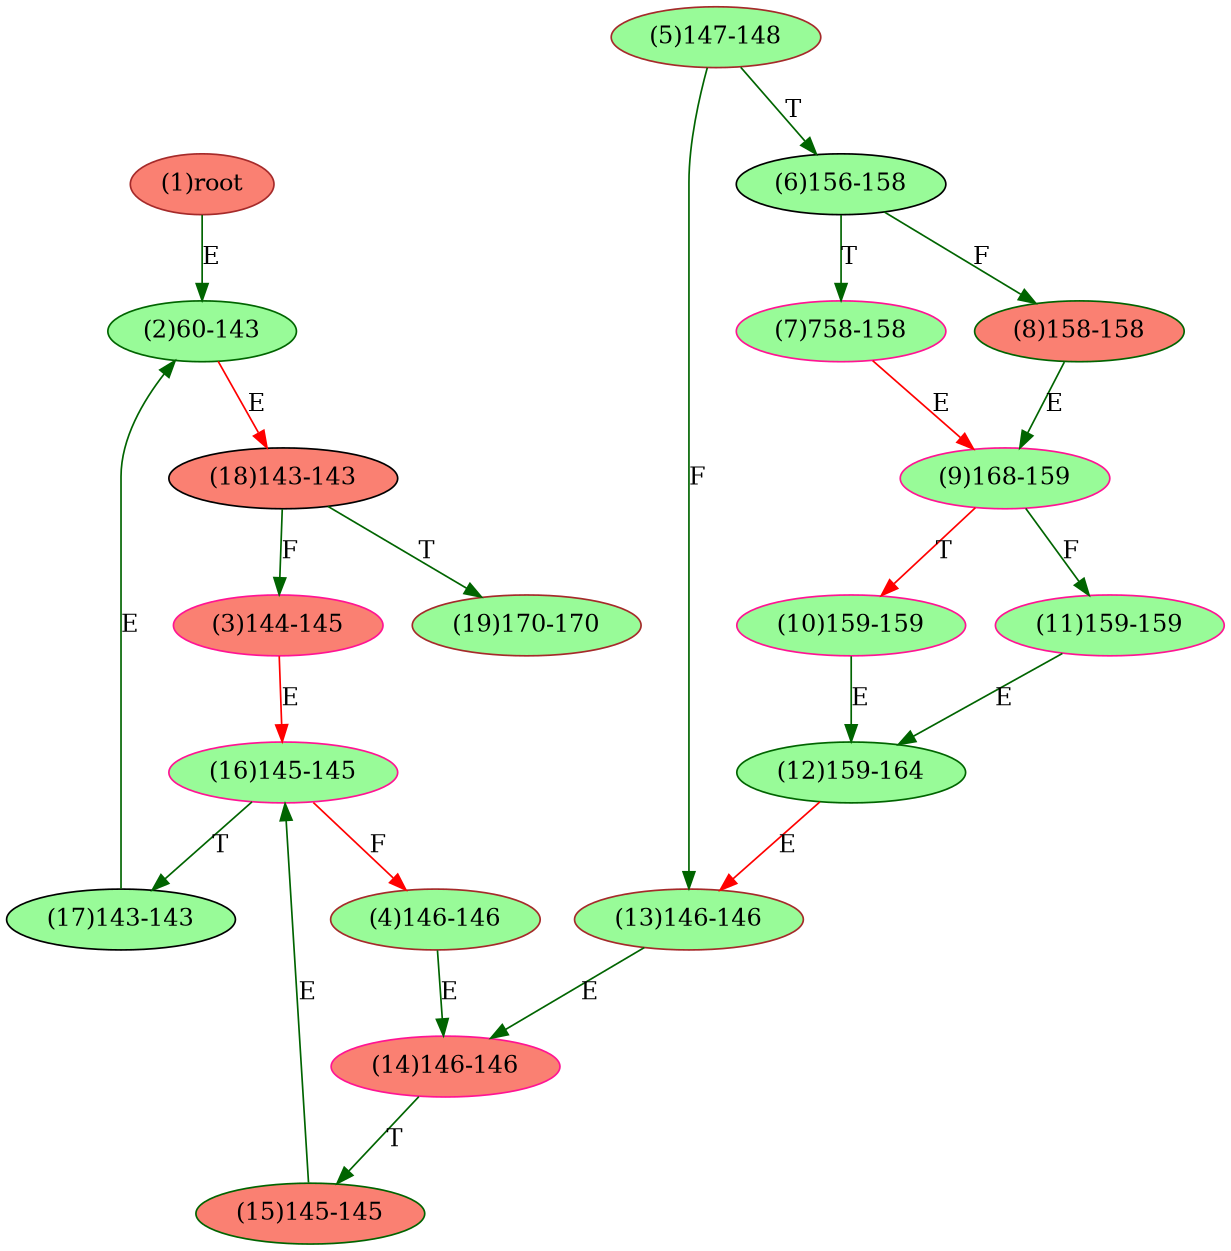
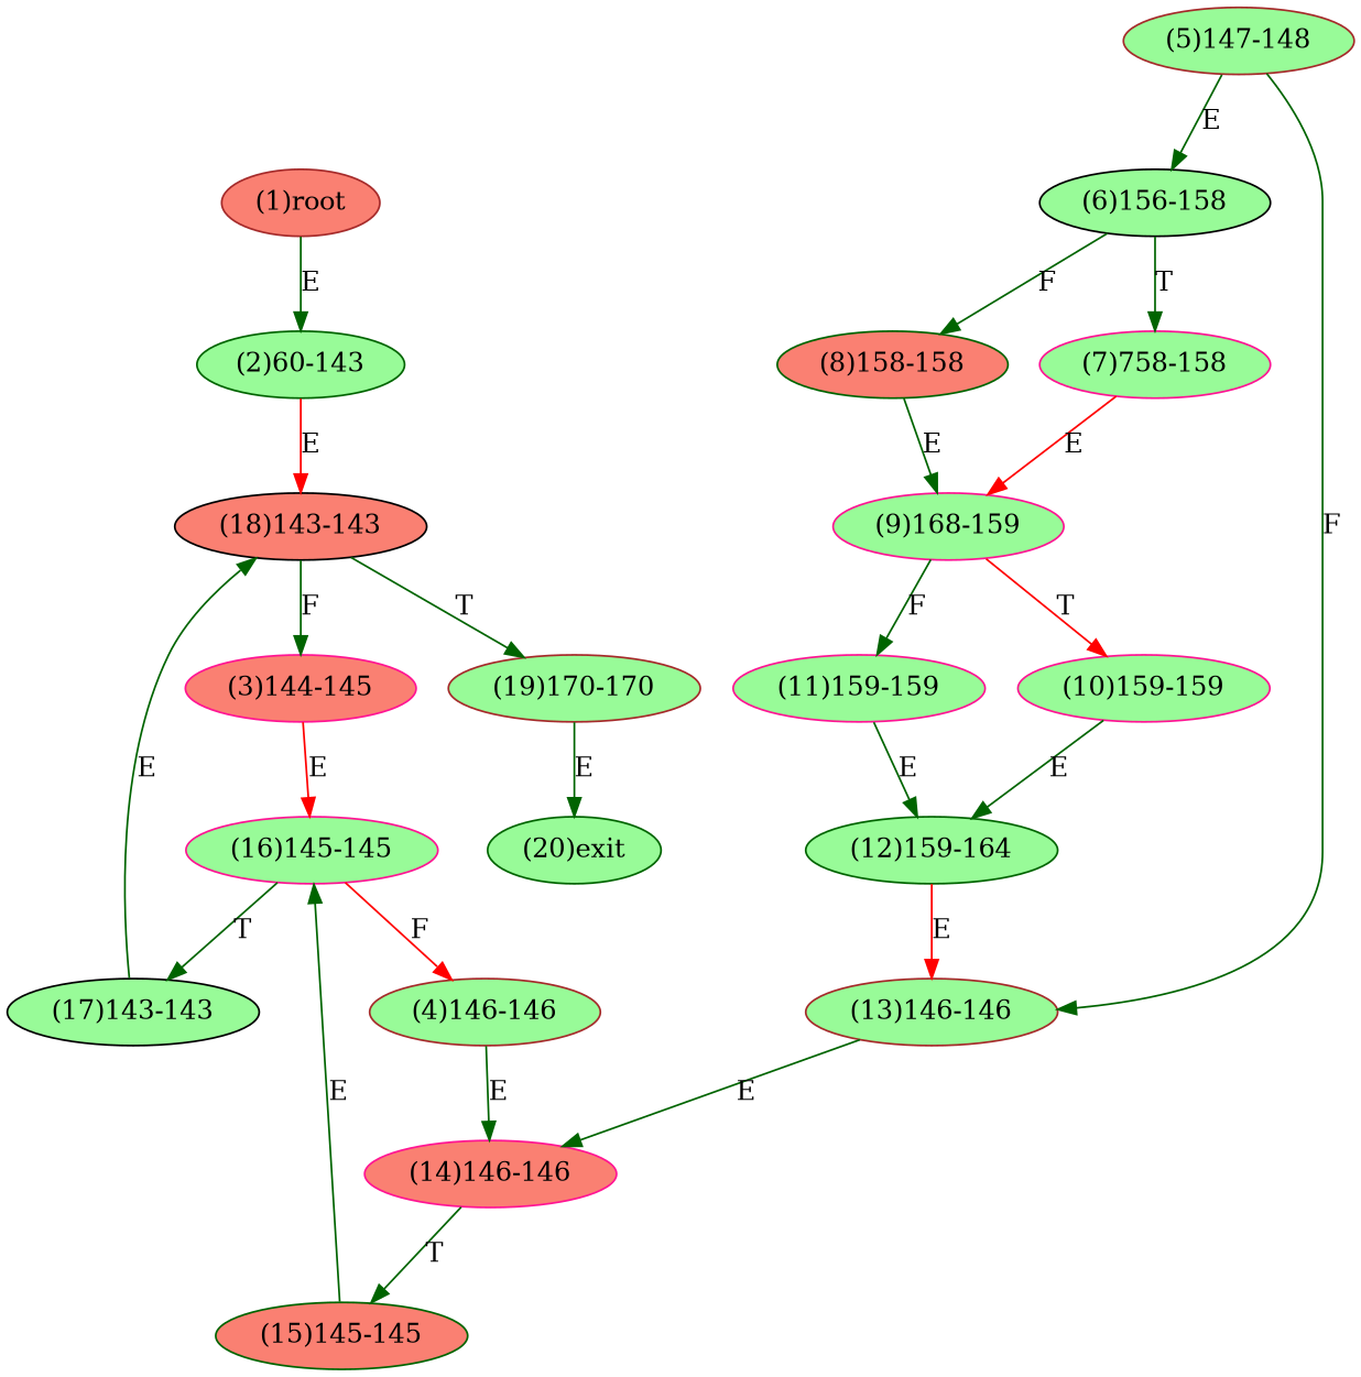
  digraph {
    node [color=deeppink fillcolor=palegreen style=filled]
    edge [color=darkgreen]
    n1 [color=brown fillcolor=salmon label="(1)root"]
    n2 [color=darkgreen label="(2)60-143"]
    n3 [color=black fillcolor=salmon label="(18)143-143"]
    n4 [fillcolor=salmon label="(3)144-145"]
    n5 [color=brown label="(19)170-170"]
    n6 [label="(16)145-145"]
    n7 [color=brown label="(4)146-146"]
    n8 [color=black label="(17)143-143"]
    n9 [fillcolor=salmon label="(14)146-146"]
    n10 [color=darkgreen fillcolor=salmon label="(15)145-145"]
    n11 [color=brown label="(5)147-148"]
    n12 [color=black label="(6)156-158"]
    n13 [color=brown label="(13)146-146"]
    n14 [label="(7)758-158"]
    n15 [color=darkgreen fillcolor=salmon label="(8)158-158"]
    n16 [label="(9)168-159"]
    n17 [label="(10)159-159"]
    n18 [label="(11)159-159"]
    n19 [color=darkgreen label="(12)159-164"]
+   n20 [color=darkgreen label="(20)exit"]
    n1 -> n2 [label=E]
    n2 -> n3 [color=red label=E]
    n3 -> n4 [label=F]
    n3 -> n5 [label=T]
    n4 -> n6 [color=red label=E]
+   n5 -> n20 [label=E]
    n6 -> n7 [color=red label=F]
    n6 -> n8 [label=T]
    n7 -> n9 [label=E]
-   n8 -> n2 [label=E]
+   n8 -> n3 [label=E]
    n9 -> n10 [label=T]
    n10 -> n6 [label=E]
-   n11 -> n12 [label=T]
+   n11 -> n12 [label=E]
    n11 -> n13 [label=F]
    n12 -> n14 [label=T]
    n12 -> n15 [label=F]
    n13 -> n9 [label=E]
    n14 -> n16 [color=red label=E]
    n15 -> n16 [label=E]
    n16 -> n17 [color=red label=T]
    n16 -> n18 [label=F]
    n17 -> n19 [label=E]
    n18 -> n19 [label=E]
    n19 -> n13 [color=red label=E]
  }
